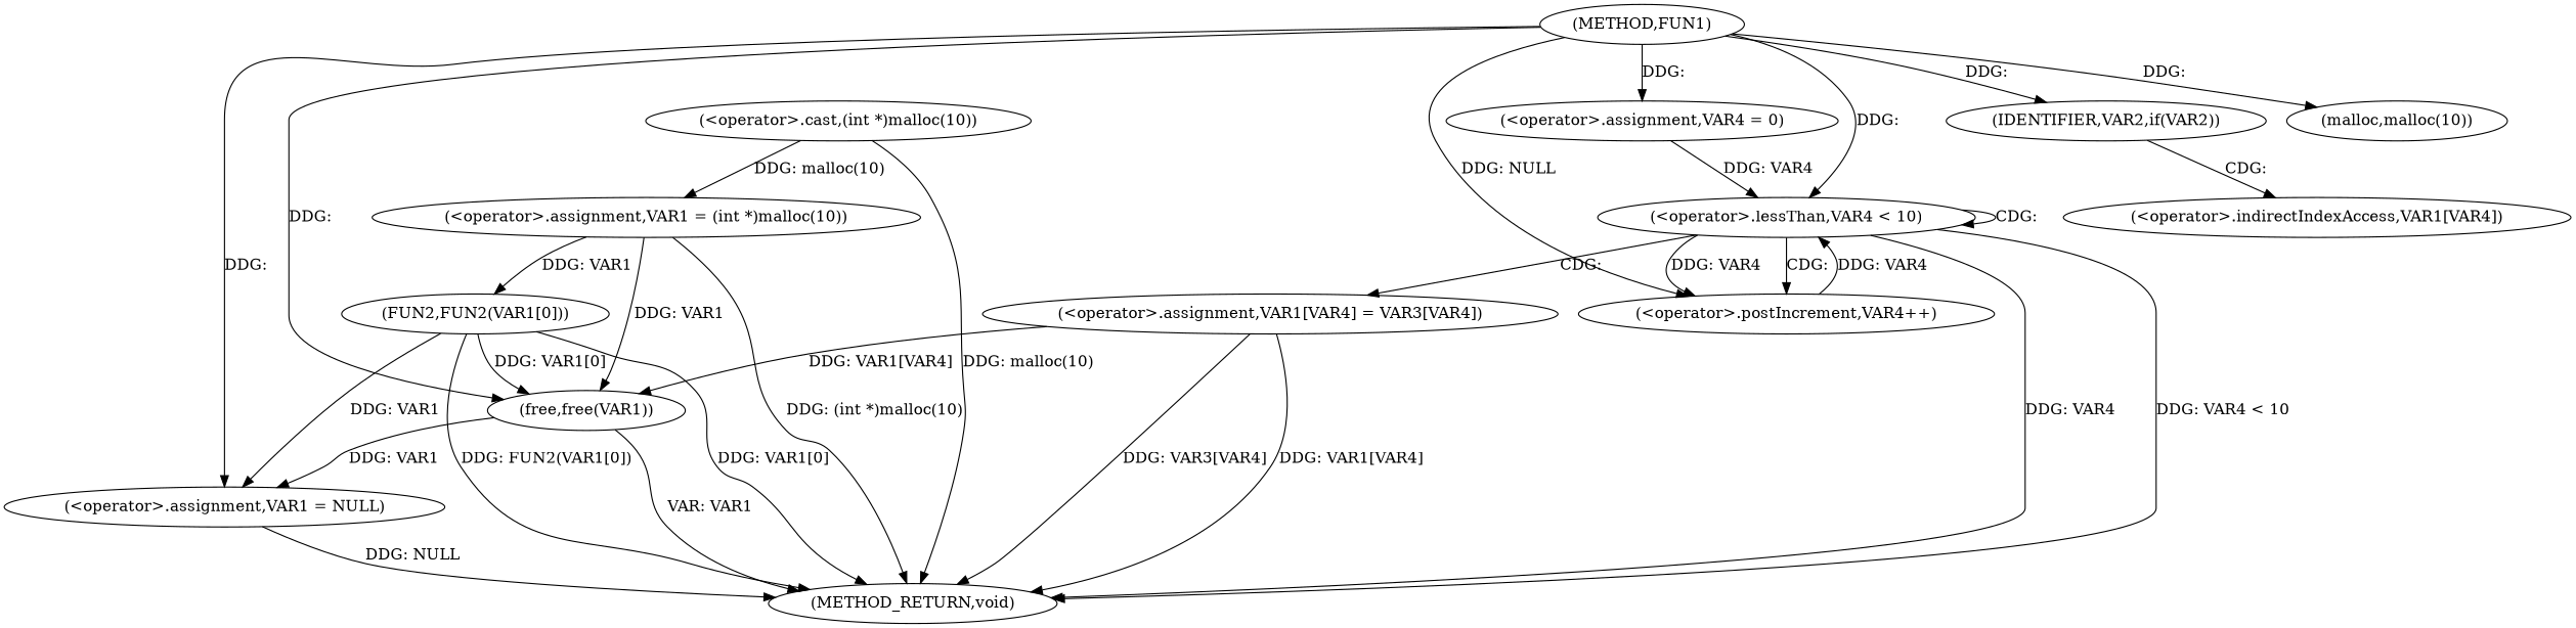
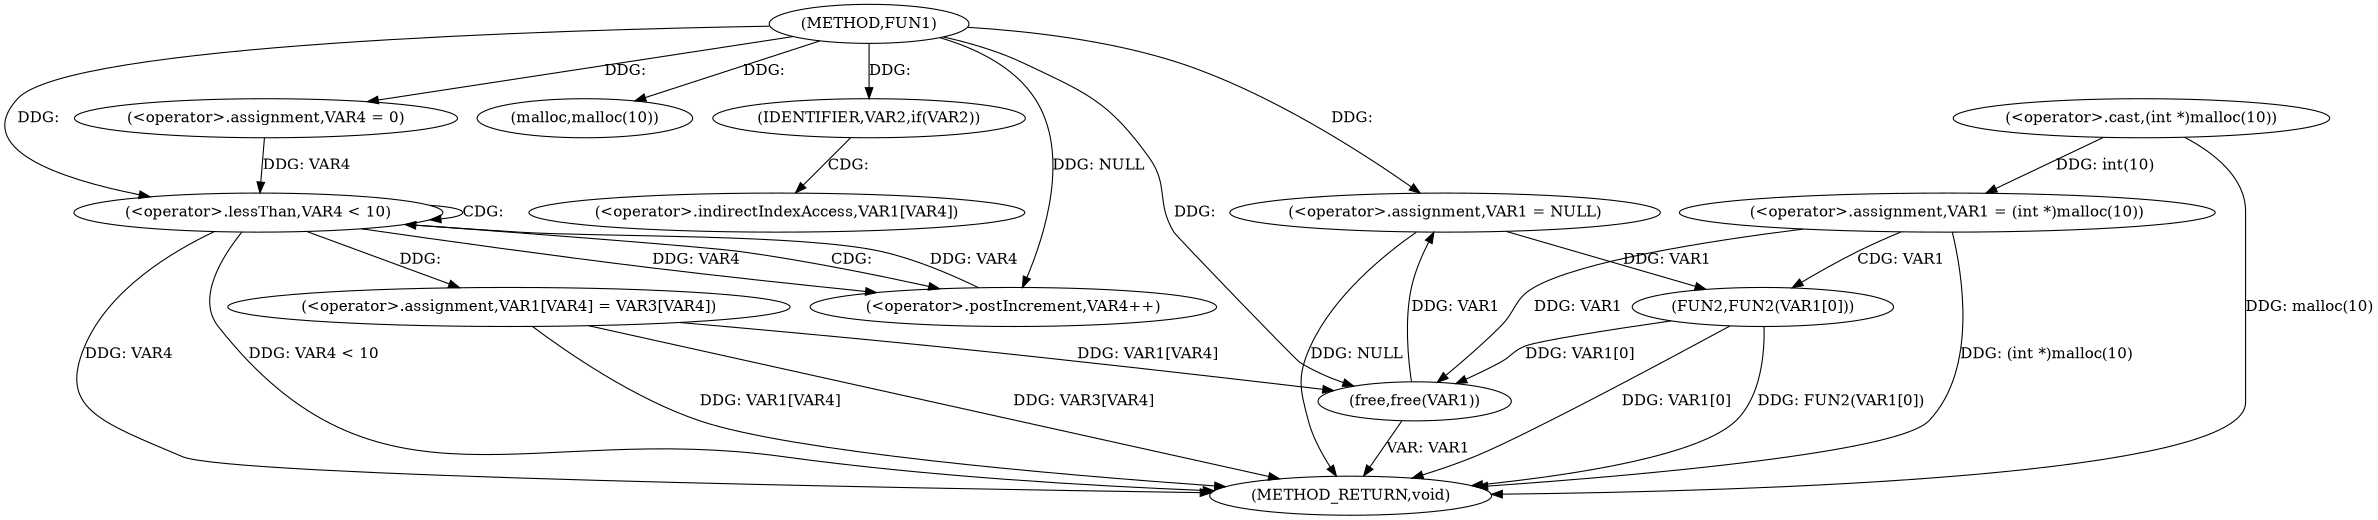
  digraph {
    n1 [label="(METHOD,FUN1)"]
    n2 [label="(<operator>.assignment,VAR1 = NULL)"]
    n3 [label="(IDENTIFIER,VAR2,if(VAR2))"]
    n4 [label="(malloc,malloc(10))"]
    n5 [label="(<operator>.assignment,VAR4 = 0)"]
    n6 [label="(<operator>.lessThan,VAR4 < 10)"]
    n7 [label="(<operator>.postIncrement,VAR4++)"]
    n8 [label="(free,free(VAR1))"]
    n9 [label="(METHOD_RETURN,void)"]
    n10 [label="(FUN2,FUN2(VAR1[0]))"]
    n11 [label="(<operator>.indirectIndexAccess,VAR1[VAR4])"]
    n12 [label="(<operator>.assignment,VAR1 = (int *)malloc(10))"]
    n13 [label="(<operator>.assignment,VAR1[VAR4] = VAR3[VAR4])"]
    n14 [label="(<operator>.cast,(int *)malloc(10))"]
    n1 -> n2 [label="DDG: "]
    n1 -> n3 [label="DDG: "]
    n1 -> n4 [label="DDG: "]
    n1 -> n5 [label="DDG: "]
    n1 -> n6 [label="DDG: "]
    n1 -> n7 [label="DDG: NULL"]
    n1 -> n8 [label="DDG: "]
    n2 -> n9 [label="DDG: NULL"]
-   n10 -> n2 [label="DDG: VAR1"]
+   n2 -> n10 [label="DDG: VAR1"]
    n3 -> n11 [label="CDG: "]
    n5 -> n6 [label="DDG: VAR4"]
    n6 -> n6 [label="CDG: "]
    n6 -> n7 [label="DDG: VAR4"]
    n6 -> n7 [label="CDG: "]
    n6 -> n9 [label="DDG: VAR4"]
    n6 -> n9 [label="DDG: VAR4 < 10"]
-   n6 -> n13 [label="CDG: "]
+   n6 -> n13 [label="DDG: "]
    n7 -> n6 [label="DDG: VAR4"]
    n8 -> n2 [label="DDG: VAR1"]
    n8 -> n9 [label="VAR: VAR1"]
    n10 -> n8 [label="DDG: VAR1[0]"]
    n10 -> n9 [label="DDG: VAR1[0]"]
    n10 -> n9 [label="DDG: FUN2(VAR1[0])"]
    n12 -> n8 [label="DDG: VAR1"]
    n12 -> n9 [label="DDG: (int *)malloc(10)"]
-   n12 -> n10 [label="DDG: VAR1"]
+   n12 -> n10 [label="CDG: VAR1"]
    n13 -> n8 [label="DDG: VAR1[VAR4]"]
    n13 -> n9 [label="DDG: VAR3[VAR4]"]
    n13 -> n9 [label="DDG: VAR1[VAR4]"]
    n14 -> n9 [label="DDG: malloc(10)"]
-   n14 -> n12 [label="DDG: malloc(10)"]
+   n14 -> n12 [label="DDG: int(10)"]
  }
